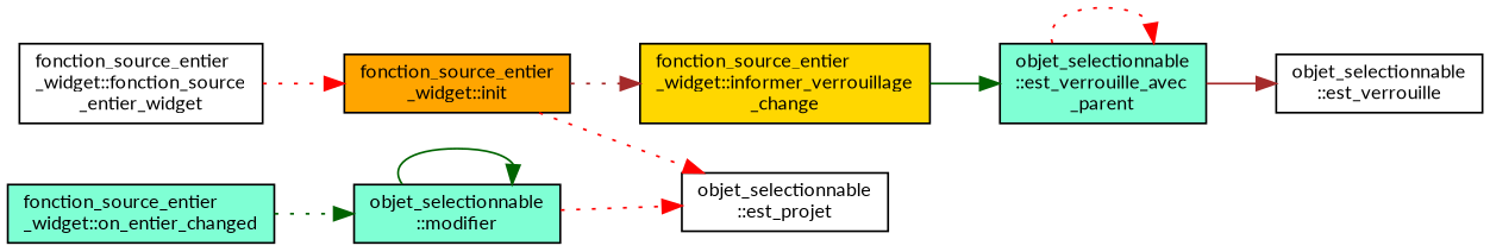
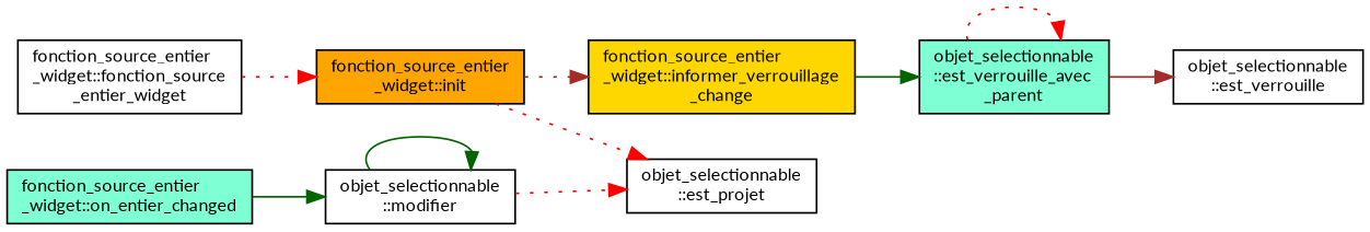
  digraph {
    fontname=Lato
    rankdir=LR
    node [color=black fillcolor=white fontname=Lato fontsize=10 shape=record style=filled]
    edge [color=red fontname=Lato fontsize=10 labelfontname=Helvetica labelfontsize=10 style=dotted]
    n1 [fontcolor=black height=0.2 label="fonction_source_entier\l_widget::fonction_source\l_entier_widget" width=0.4]
    n2 [fillcolor=orange height=0.2 label="fonction_source_entier\l_widget::init" width=0.4]
    n3 [fillcolor=gold height=0.2 label="fonction_source_entier\l_widget::informer_verrouillage\l_change" width=0.4]
    n4 [height=0.2 label="objet_selectionnable\l::est_projet" width=0.4]
    n5 [fillcolor=aquamarine height=0.2 label="fonction_source_entier\l_widget::on_entier_changed" width=0.4]
-   n6 [fillcolor=aquamarine height=0.2 label="objet_selectionnable\l::modifier" width=0.4]
+   n6 [height=0.2 label="objet_selectionnable\l::modifier" width=0.4]
    n7 [fillcolor=aquamarine height=0.2 label="objet_selectionnable\l::est_verrouille_avec\l_parent" width=0.4]
    n8 [height=0.2 label="objet_selectionnable\l::est_verrouille" width=0.4]
    n1 -> n2
    n2 -> n3 [color=brown]
    n2 -> n4
    n3 -> n7 [color=darkgreen style=solid]
-   n5 -> n6 [color=darkgreen]
+   n5 -> n6 [color=darkgreen style=solid]
    n6 -> n4
    n6 -> n6 [color=darkgreen style=solid]
    n7 -> n7
    n7 -> n8 [color=brown style=solid]
  }
